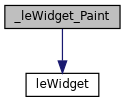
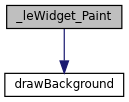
  digraph {
    rankdir=TB
    node [color=black fontname=Helvetica fontsize=10 shape=record style=filled]
    n1 [fillcolor=grey75 fontcolor=black height=0.2 label=_leWidget_Paint width=0.4]
-   n2 [fillcolor=white height=0.2 label=leWidget width=0.4]
+   n2 [fillcolor=white height=0.2 label=drawBackground width=0.4]
    n1 -> n2 [color=midnightblue fontname=Helvetica fontsize=10 labelfontname=Helvetica labelfontsize=10 style=solid]
  }
